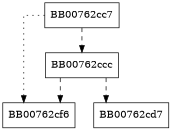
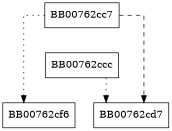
  digraph {
    splines=ortho
    node [shape=box]
    edge [color=black style=dotted]
    n1 [label=BB00762cc7]
    BB00762cf6
    BB00762ccc
    BB00762cd7
    n1 -> BB00762cf6
-   n1 -> BB00762ccc [style=dashed]
-   BB00762ccc -> BB00762cf6 [style=dashed]
-   BB00762ccc -> BB00762cd7 [style=dashed]
+   n1 -> BB00762cd7 [style=dashed]
+   BB00762ccc -> BB00762cd7
  }
